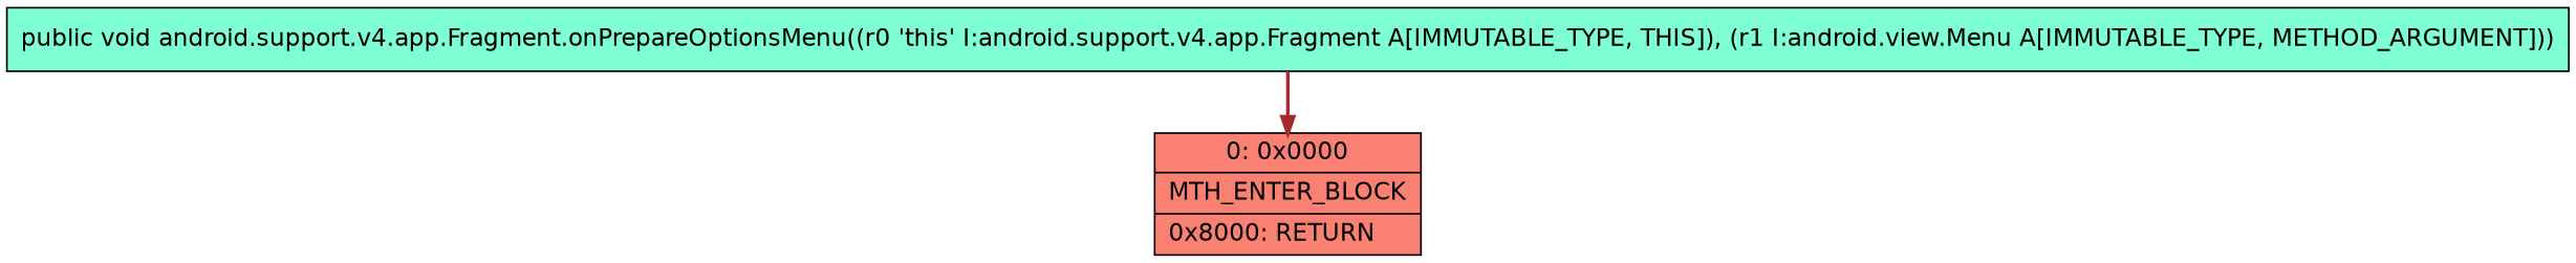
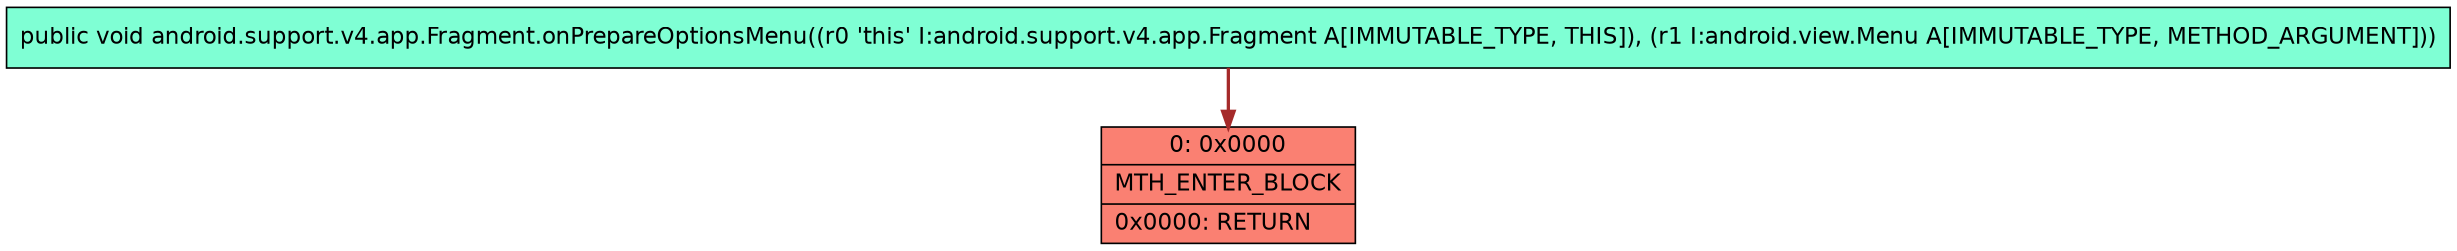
  digraph {
    fontname="DejaVu Sans"
    node [shape=record style=filled fontname="DejaVu Sans"]
-   n1 [label="{0\:\ 0x0000|MTH_ENTER_BLOCK\l|0x8000: RETURN   \l}" fillcolor=salmon]
+   n1 [label="{0\:\ 0x0000|MTH_ENTER_BLOCK\l|0x0000: RETURN   \l}" fillcolor=salmon]
    n2 [label="{public void android.support.v4.app.Fragment.onPrepareOptionsMenu((r0 'this' I:android.support.v4.app.Fragment A[IMMUTABLE_TYPE, THIS]), (r1 I:android.view.Menu A[IMMUTABLE_TYPE, METHOD_ARGUMENT])) }" fillcolor=aquamarine]
    n2 -> n1 [color=brown style=bold fontname="DejaVu Sans"]
  }
